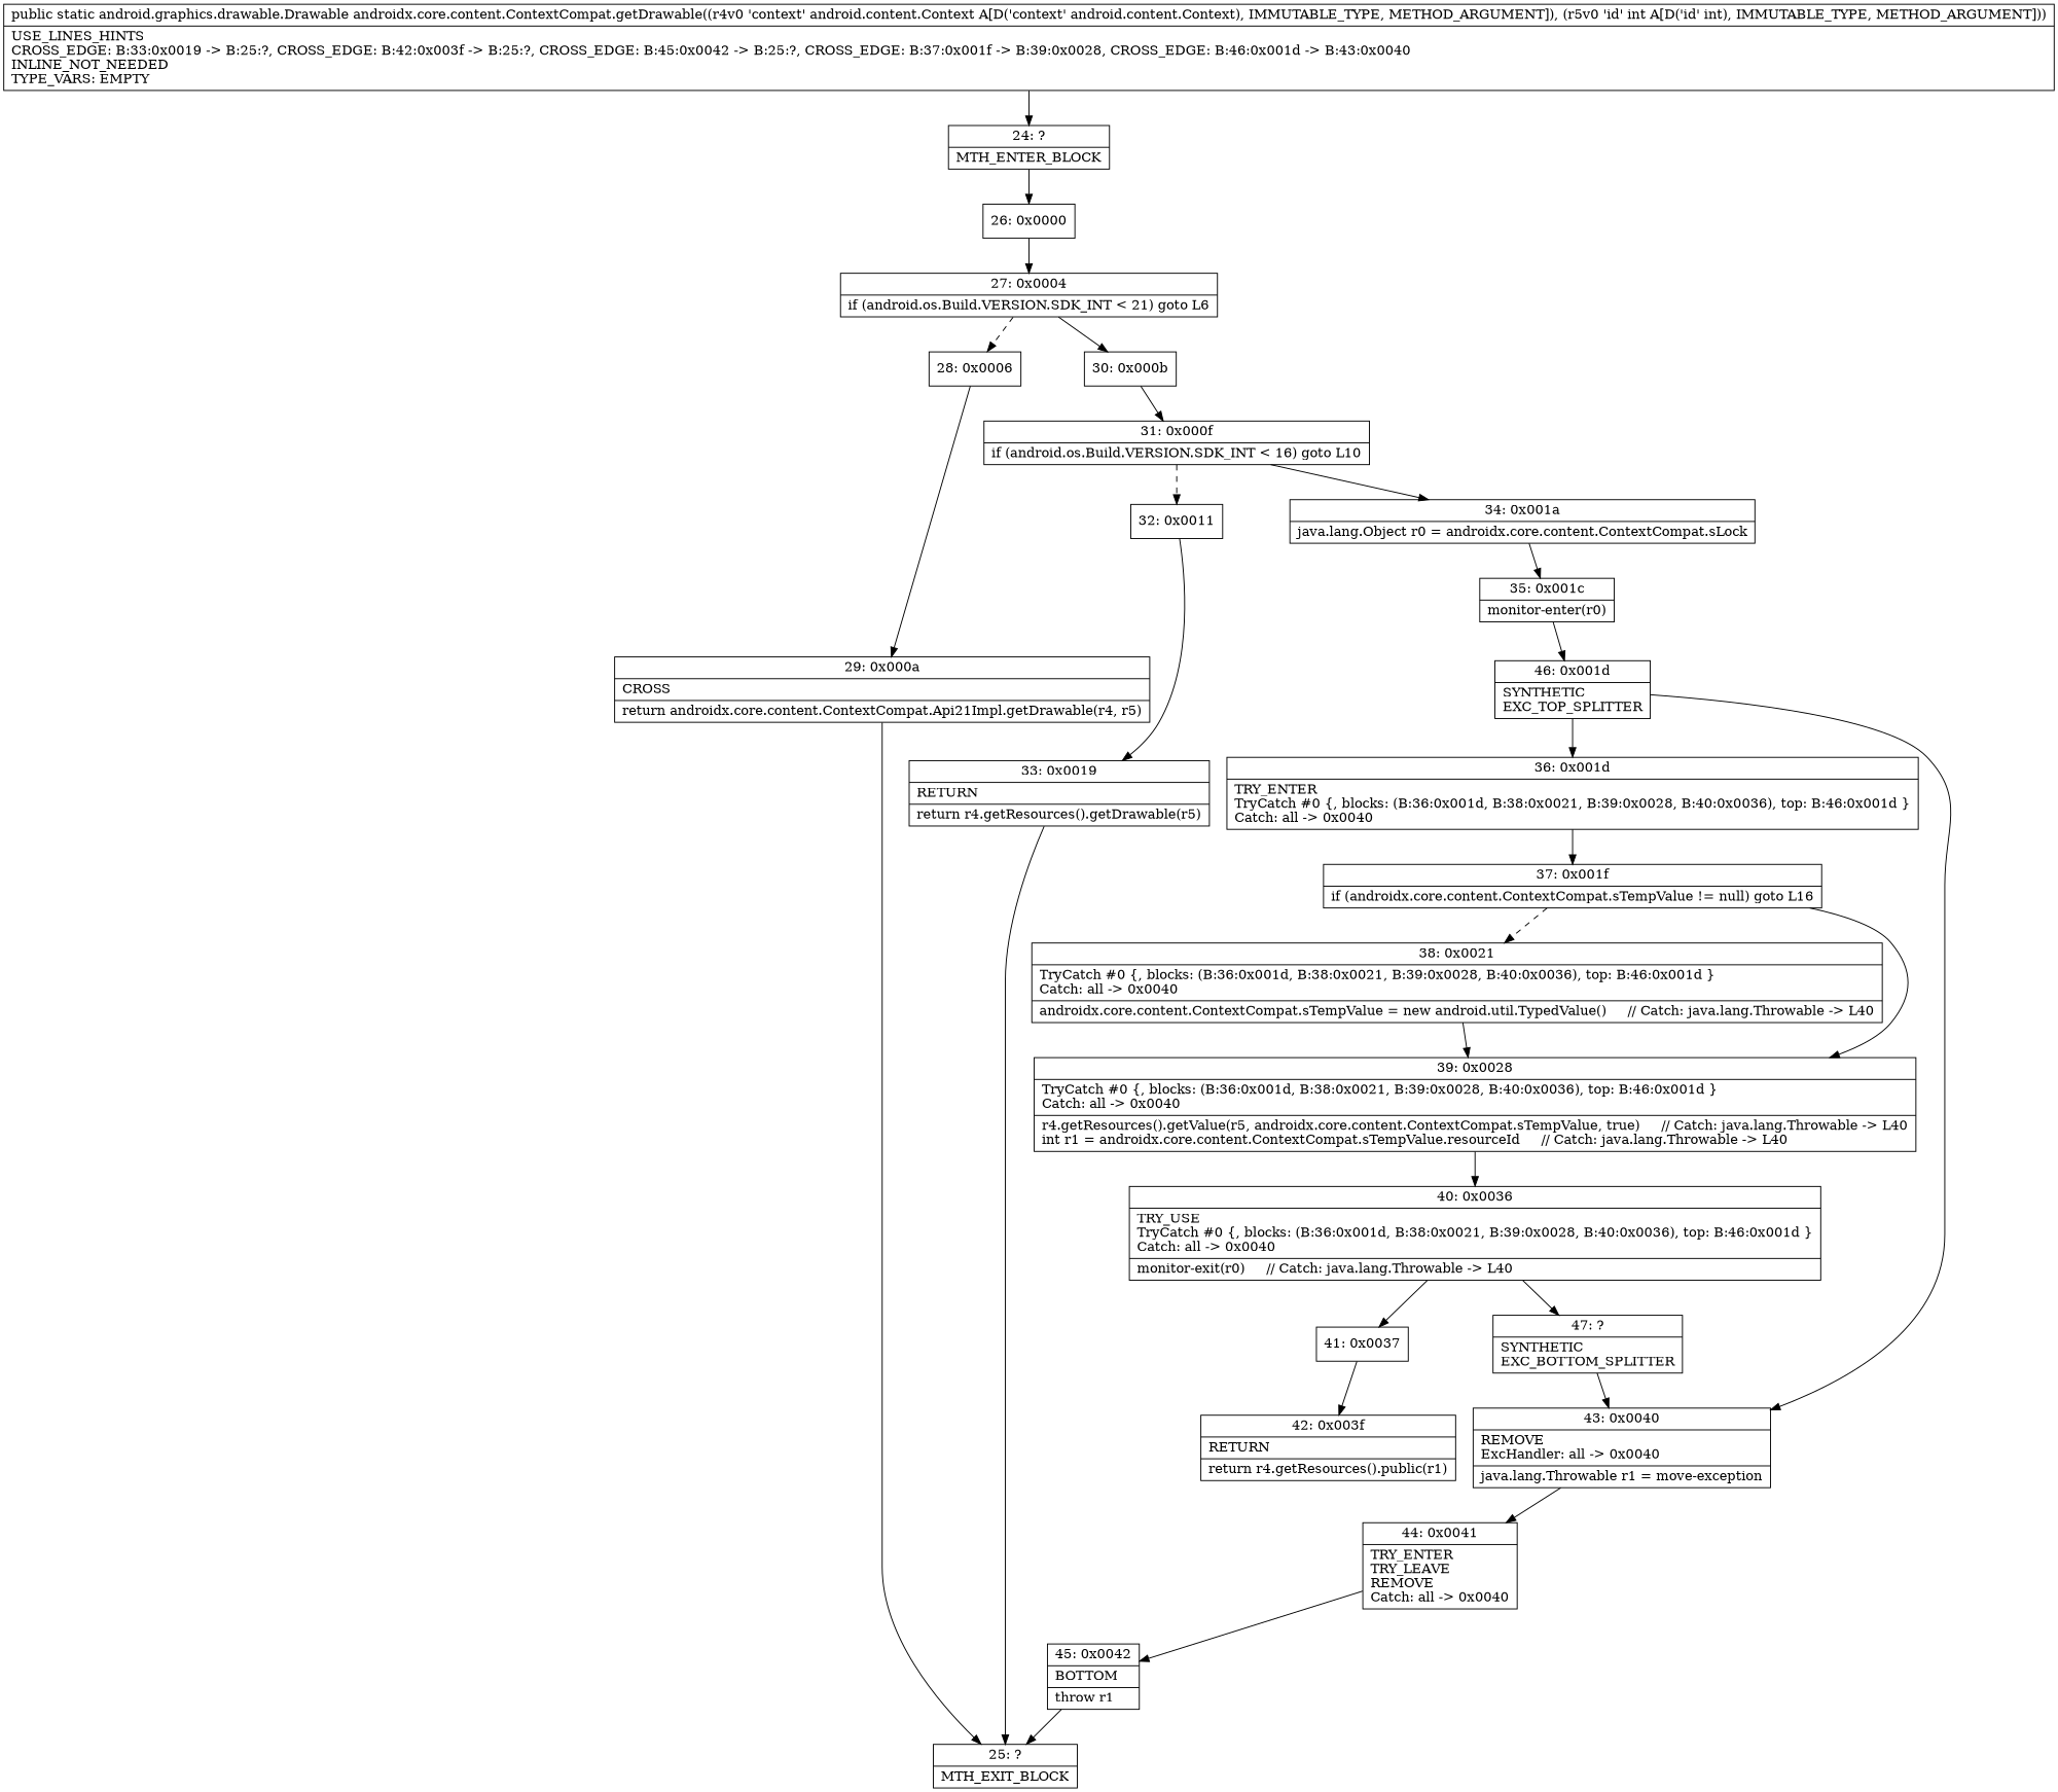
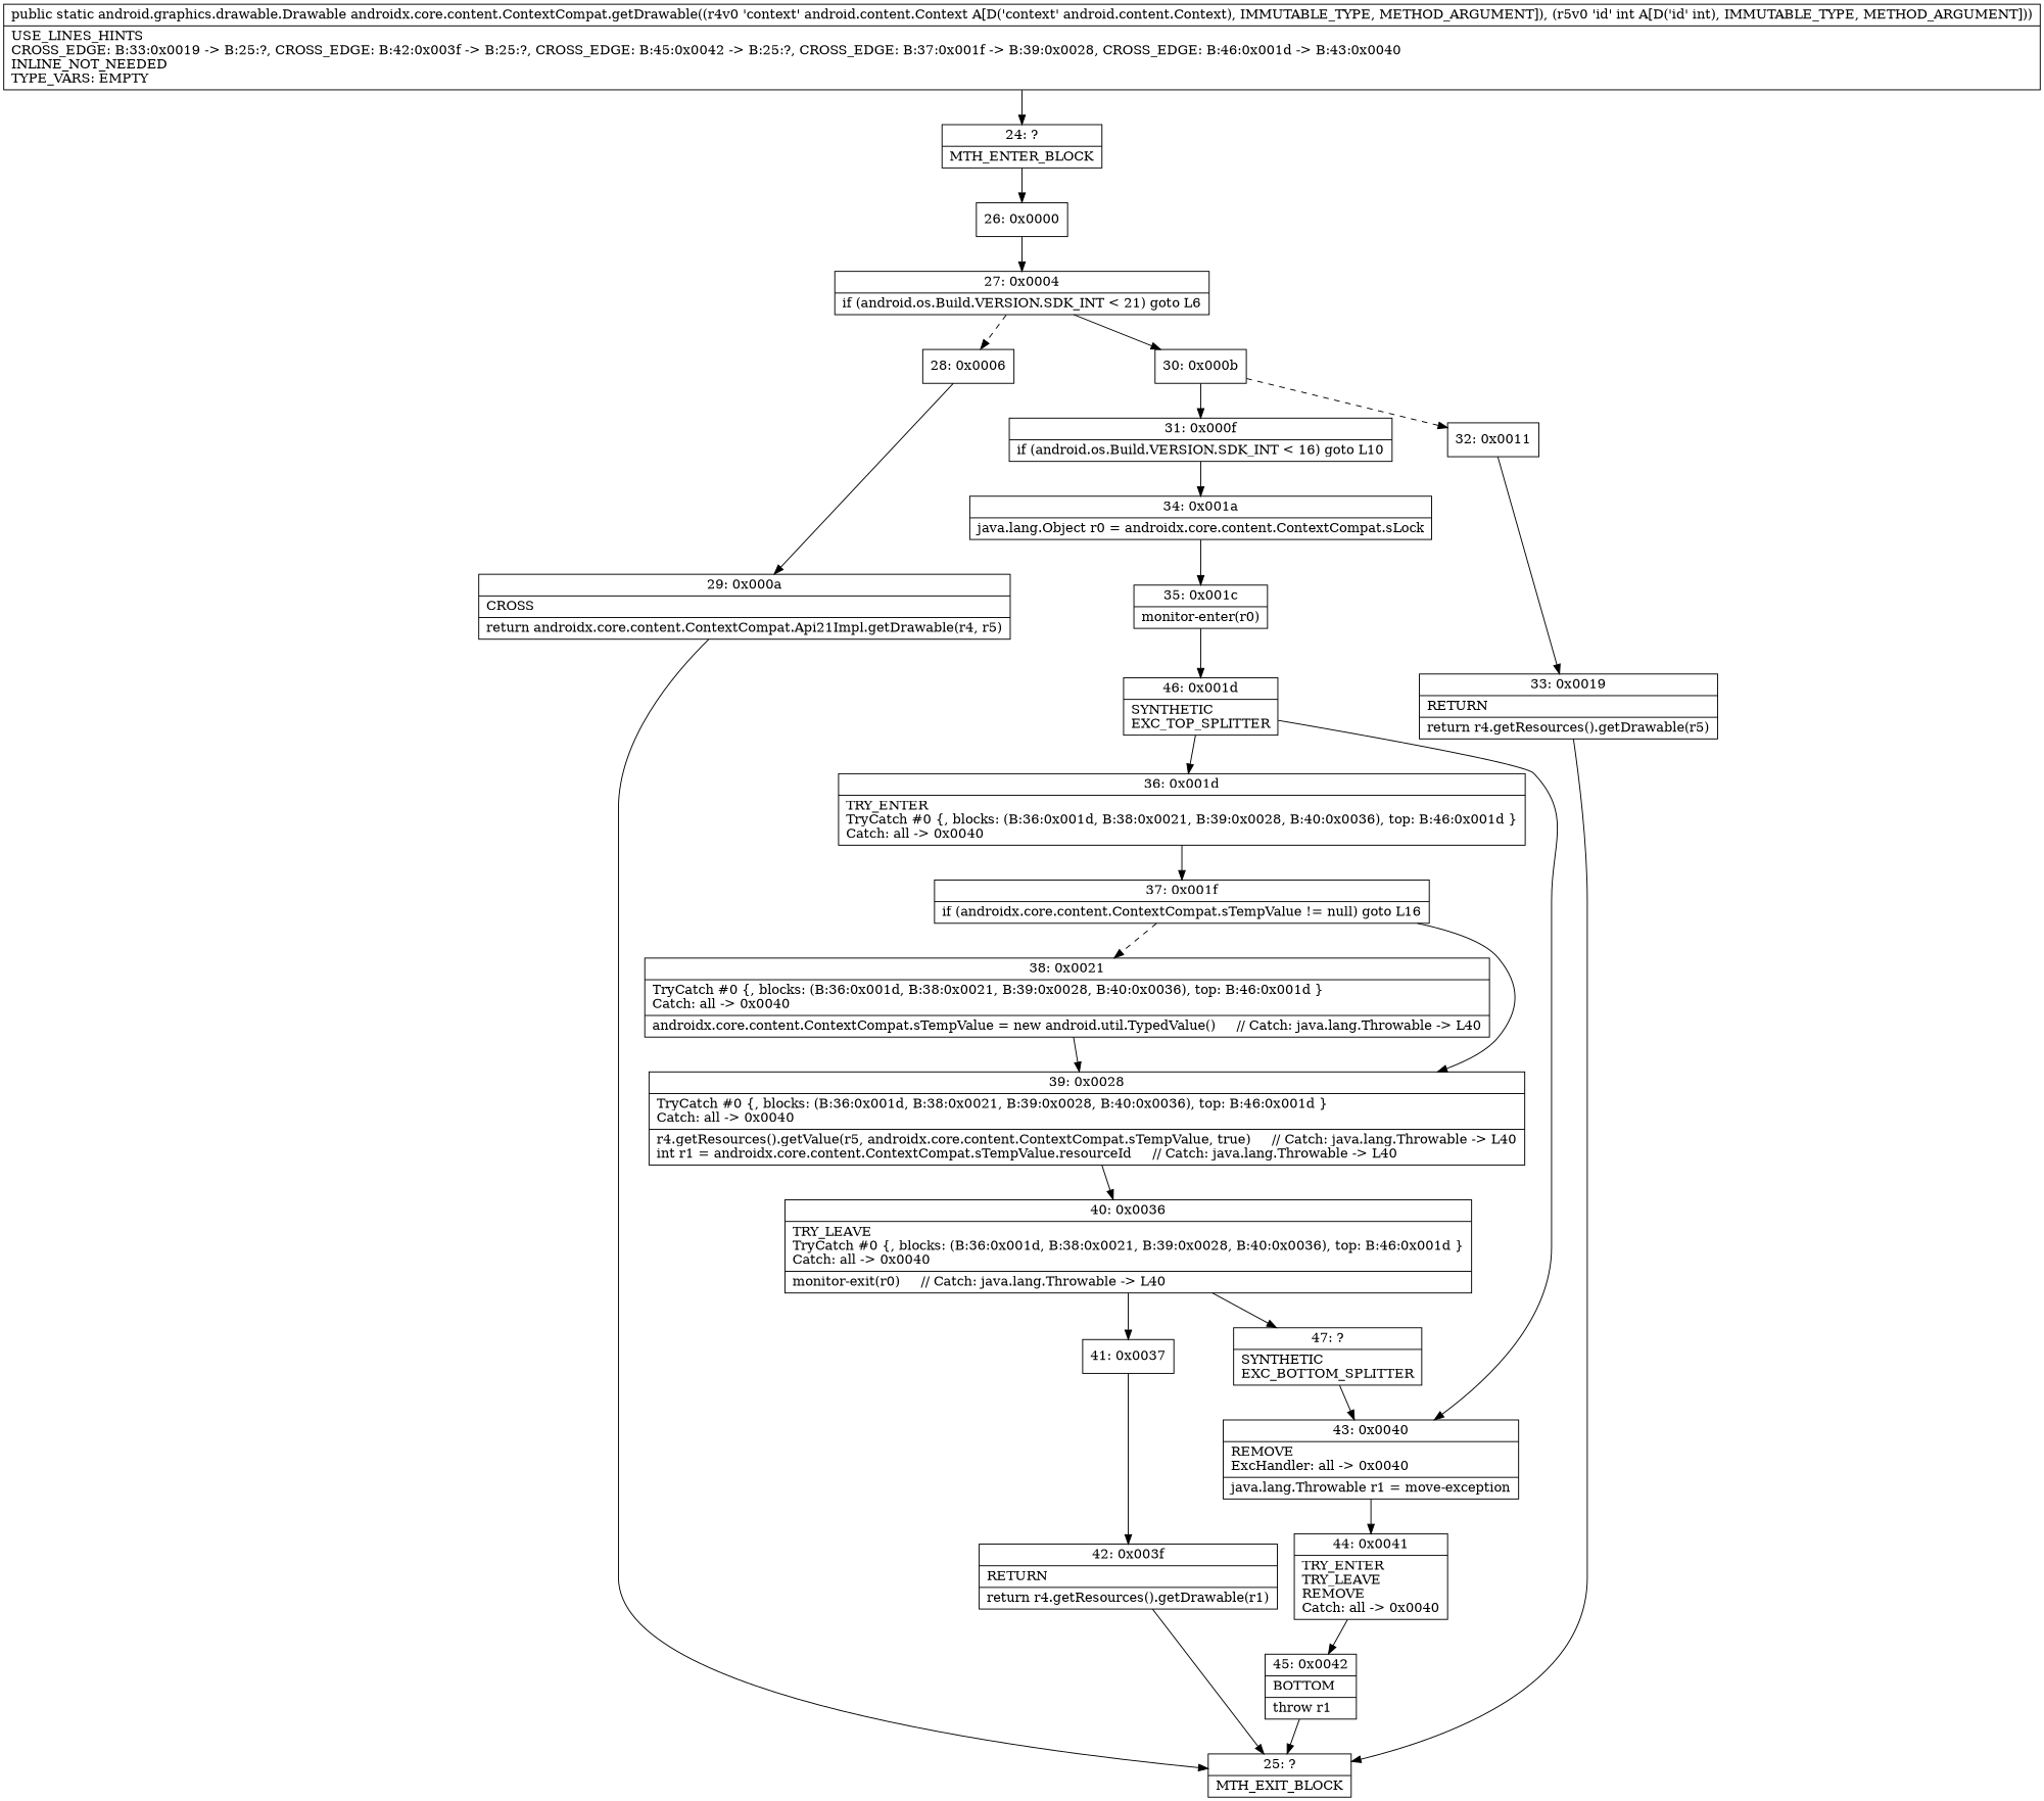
  digraph {
    node [shape=record]
    n1 [label="{24\:\ ?|MTH_ENTER_BLOCK\l}"]
    n2 [label="{26\:\ 0x0000}"]
    n3 [label="{27\:\ 0x0004|if (android.os.Build.VERSION.SDK_INT \< 21) goto L6\l}"]
    n4 [label="{28\:\ 0x0006}"]
    n5 [label="{30\:\ 0x000b}"]
    n6 [label="{29\:\ 0x000a|CROSS\l|return androidx.core.content.ContextCompat.Api21Impl.getDrawable(r4, r5)\l}"]
    n7 [label="{31\:\ 0x000f|if (android.os.Build.VERSION.SDK_INT \< 16) goto L10\l}"]
    n8 [label="{25\:\ ?|MTH_EXIT_BLOCK\l}"]
    n9 [label="{32\:\ 0x0011}"]
    n10 [label="{34\:\ 0x001a|java.lang.Object r0 = androidx.core.content.ContextCompat.sLock\l}"]
    n11 [label="{33\:\ 0x0019|RETURN\l|return r4.getResources().getDrawable(r5)\l}"]
    n12 [label="{35\:\ 0x001c|monitor\-enter(r0)\l}"]
    n13 [label="{46\:\ 0x001d|SYNTHETIC\lEXC_TOP_SPLITTER\l}"]
    n14 [label="{36\:\ 0x001d|TRY_ENTER\lTryCatch #0 \{, blocks: (B:36:0x001d, B:38:0x0021, B:39:0x0028, B:40:0x0036), top: B:46:0x001d \}\lCatch: all \-\> 0x0040\l}"]
    n15 [label="{43\:\ 0x0040|REMOVE\lExcHandler: all \-\> 0x0040\l|java.lang.Throwable r1 = move\-exception\l}"]
    n16 [label="{37\:\ 0x001f|if (androidx.core.content.ContextCompat.sTempValue != null) goto L16\l}"]
    n17 [label="{44\:\ 0x0041|TRY_ENTER\lTRY_LEAVE\lREMOVE\lCatch: all \-\> 0x0040\l}"]
    n18 [label="{38\:\ 0x0021|TryCatch #0 \{, blocks: (B:36:0x001d, B:38:0x0021, B:39:0x0028, B:40:0x0036), top: B:46:0x001d \}\lCatch: all \-\> 0x0040\l|androidx.core.content.ContextCompat.sTempValue = new android.util.TypedValue()     \/\/ Catch: java.lang.Throwable \-\> L40\l}"]
    n19 [label="{39\:\ 0x0028|TryCatch #0 \{, blocks: (B:36:0x001d, B:38:0x0021, B:39:0x0028, B:40:0x0036), top: B:46:0x001d \}\lCatch: all \-\> 0x0040\l|r4.getResources().getValue(r5, androidx.core.content.ContextCompat.sTempValue, true)     \/\/ Catch: java.lang.Throwable \-\> L40\lint r1 = androidx.core.content.ContextCompat.sTempValue.resourceId     \/\/ Catch: java.lang.Throwable \-\> L40\l}"]
-   n20 [label="{40\:\ 0x0036|TRY_USE\lTryCatch #0 \{, blocks: (B:36:0x001d, B:38:0x0021, B:39:0x0028, B:40:0x0036), top: B:46:0x001d \}\lCatch: all \-\> 0x0040\l|monitor\-exit(r0)     \/\/ Catch: java.lang.Throwable \-\> L40\l}"]
+   n20 [label="{40\:\ 0x0036|TRY_LEAVE\lTryCatch #0 \{, blocks: (B:36:0x001d, B:38:0x0021, B:39:0x0028, B:40:0x0036), top: B:46:0x001d \}\lCatch: all \-\> 0x0040\l|monitor\-exit(r0)     \/\/ Catch: java.lang.Throwable \-\> L40\l}"]
    n21 [label="{41\:\ 0x0037}"]
    n22 [label="{47\:\ ?|SYNTHETIC\lEXC_BOTTOM_SPLITTER\l}"]
-   n23 [label="{42\:\ 0x003f|RETURN\l|return r4.getResources().public(r1)\l}"]
+   n23 [label="{42\:\ 0x003f|RETURN\l|return r4.getResources().getDrawable(r1)\l}"]
    n24 [label="{45\:\ 0x0042|BOTTOM\l|throw r1\l}"]
    n25 [label="{public static android.graphics.drawable.Drawable androidx.core.content.ContextCompat.getDrawable((r4v0 'context' android.content.Context A[D('context' android.content.Context), IMMUTABLE_TYPE, METHOD_ARGUMENT]), (r5v0 'id' int A[D('id' int), IMMUTABLE_TYPE, METHOD_ARGUMENT]))  | USE_LINES_HINTS\lCROSS_EDGE: B:33:0x0019 \-\> B:25:?, CROSS_EDGE: B:42:0x003f \-\> B:25:?, CROSS_EDGE: B:45:0x0042 \-\> B:25:?, CROSS_EDGE: B:37:0x001f \-\> B:39:0x0028, CROSS_EDGE: B:46:0x001d \-\> B:43:0x0040\lINLINE_NOT_NEEDED\lTYPE_VARS: EMPTY\l}"]
    n1 -> n2
    n2 -> n3
    n3 -> n4 [style=dashed]
    n3 -> n5
    n4 -> n6
    n5 -> n7
    n6 -> n8
-   n7 -> n9 [style=dashed]
+   n5 -> n9 [style=dashed]
    n7 -> n10
    n9 -> n11
    n10 -> n12
    n11 -> n8
    n12 -> n13
    n13 -> n14
    n13 -> n15
    n14 -> n16
    n15 -> n17
    n16 -> n18 [style=dashed]
    n16 -> n19
    n17 -> n24
    n18 -> n19
    n19 -> n20
    n20 -> n21
    n20 -> n22
    n21 -> n23
    n22 -> n15
+   n23 -> n8
    n24 -> n8
    n25 -> n1
  }
